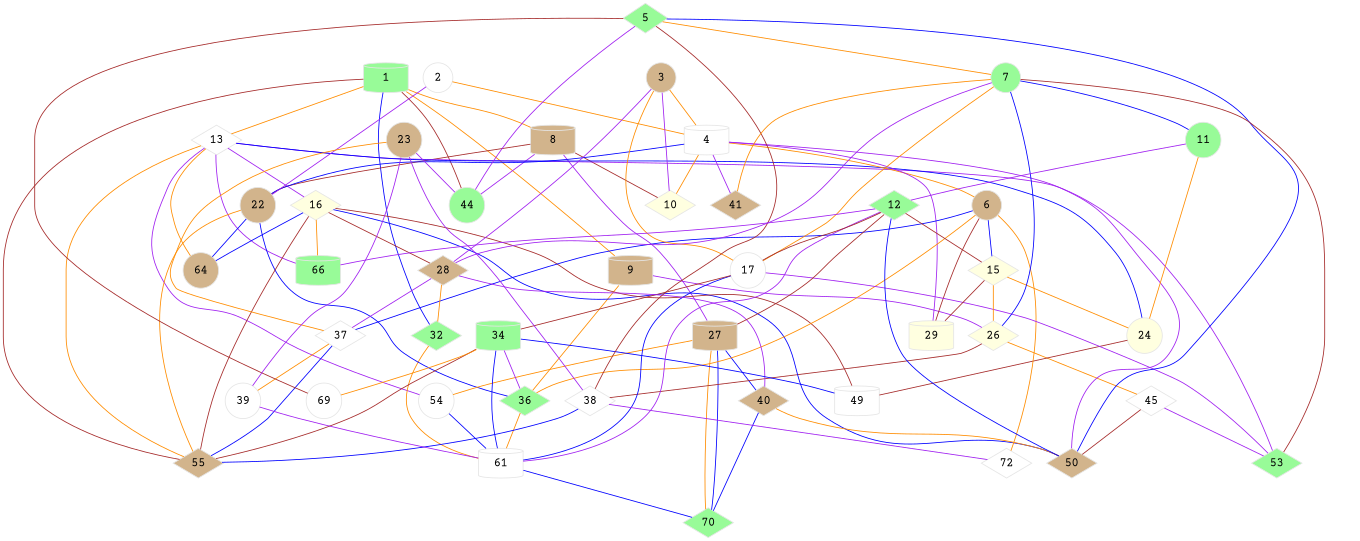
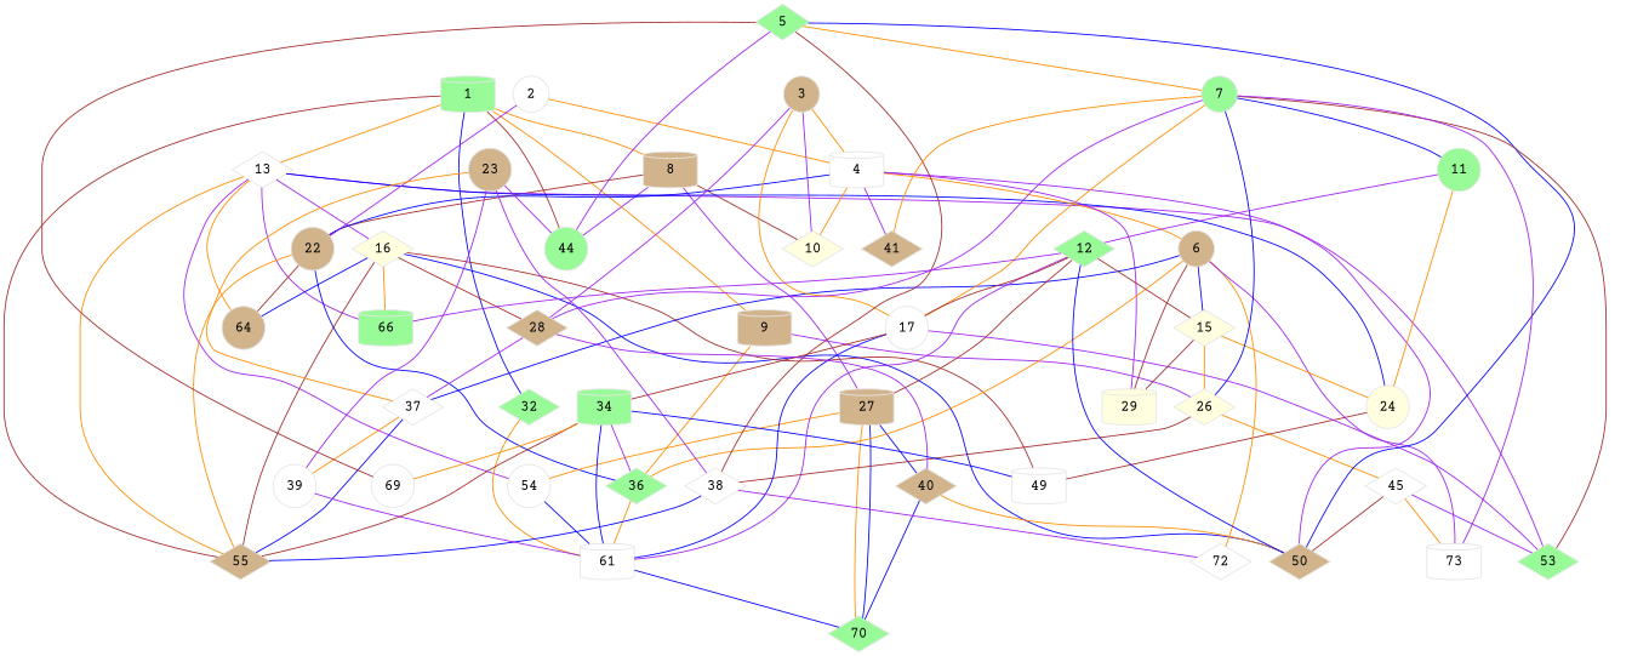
  graph {
    fontname="Courier Prime"
    node [color=gray90 fillcolor=white fontname="Courier Prime" shape=diamond style=filled]
    edge [color=darkorange fontname="Courier Prime"]
    1 [fillcolor=palegreen shape=cylinder super="+58"]
    8 [fillcolor=tan shape=cylinder super="+20"]
    9 [fillcolor=tan shape=cylinder super="+52"]
    13 [super="+14"]
    32 [fillcolor=palegreen]
    44 [fillcolor=palegreen shape=circle super="+51"]
    55 [fillcolor=tan super="+71"]
    22 [fillcolor=tan shape=circle super="+43"]
    10 [fillcolor=lightyellow]
    27 [fillcolor=tan shape=cylinder super="+30"]
    36 [fillcolor=palegreen]
    26 [fillcolor=lightyellow super="+62"]
    53 [fillcolor=palegreen]
    24 [fillcolor=lightyellow shape=circle super="+67"]
    66 [fillcolor=palegreen shape=cylinder]
    16 [fillcolor=lightyellow super="+60"]
    54 [shape=circle]
    64 [fillcolor=tan shape=circle]
    61 [shape=cylinder super="+68"]
    4 [shape=cylinder super="+21"]
    6 [fillcolor=tan shape=circle super="+18"]
    29 [fillcolor=lightyellow shape=cylinder super="+46"]
    41 [fillcolor=tan]
    50 [fillcolor=tan super="+56"]
    2 [shape=circle]
    3 [fillcolor=tan shape=circle super="+25"]
    17 [shape=circle super="+31"]
    28 [fillcolor=tan super="+33"]
    34 [fillcolor=palegreen shape=cylinder super="+42"]
    37 [super="+63"]
    40 [fillcolor=tan]
    15 [fillcolor=lightyellow]
    72
+   73 [shape=cylinder]
    5 [fillcolor=palegreen super="+19"]
    7 [fillcolor=palegreen shape=circle super="+47"]
    38
    69 [shape=circle]
    11 [fillcolor=palegreen shape=circle]
    39 [shape=circle]
    12 [fillcolor=palegreen super="+65"]
    45 [super="+48"]
    70 [fillcolor=palegreen]
    49 [shape=cylinder]
    23 [fillcolor=tan shape=circle super="+35"]
    1 -- 8
    1 -- 9 [weight=2]
    1 -- 13
    1 -- 32 [color=blue]
    1 -- 44 [color=brown]
    1 -- 55 [color=brown]
    8 -- 44 [color=purple weight=2]
    8 -- 22 [color=brown]
    8 -- 10 [color=brown]
    8 -- 27 [color=purple]
    9 -- 36
    9 -- 26 [color=purple]
    13 -- 55
    13 -- 53 [color=purple]
    13 -- 24 [color=blue]
    13 -- 66 [color=purple]
    13 -- 16 [color=purple]
    13 -- 54 [color=purple]
    13 -- 64
    32 -- 61
    22 -- 55
    22 -- 36 [color=blue]
-   22 -- 64 [color=blue]
+   22 -- 64 [color=brown]
    27 -- 54
    27 -- 40 [color=blue]
    27 -- 70
    27 -- 70 [color=blue]
    36 -- 61
    26 -- 38 [color=brown]
    26 -- 45
    24 -- 49 [color=brown]
    16 -- 55 [color=brown weight=3]
    16 -- 66
    16 -- 64 [color=blue]
    16 -- 50 [color=blue]
    16 -- 28 [color=brown]
    16 -- 49 [color=brown]
    54 -- 61 [color=blue]
    61 -- 70 [color=blue]
    4 -- 22 [color=blue]
    4 -- 10 [weight=2]
    4 -- 6
    4 -- 29 [color=purple]
    4 -- 41 [color=purple]
    4 -- 50 [color=purple]
    6 -- 36
    6 -- 29 [color=brown]
    6 -- 37 [color=blue]
    6 -- 15 [color=blue]
    6 -- 72 [weight=2]
+   6 -- 73 [color=purple]
    2 -- 22 [color=purple]
    2 -- 4
    3 -- 10 [color=purple]
    3 -- 4 [weight=2]
    3 -- 17
    3 -- 28 [color=purple]
    17 -- 53 [color=purple]
    17 -- 61 [color=blue]
    17 -- 34 [color=brown]
-   28 -- 32
    28 -- 37 [color=purple]
    28 -- 40 [color=purple]
    34 -- 55 [color=brown]
    34 -- 36 [color=purple]
    34 -- 61 [color=blue]
    34 -- 69
    34 -- 49 [color=blue]
    37 -- 55 [color=blue]
    37 -- 39
    40 -- 50
    40 -- 70 [color=blue]
    15 -- 26
    15 -- 24
    15 -- 29 [color=brown]
    5 -- 44 [color=purple]
    5 -- 50 [color=blue]
    5 -- 7
    5 -- 38 [color=brown]
    5 -- 69 [color=brown weight=2]
    7 -- 26 [color=blue]
    7 -- 53 [color=brown]
    7 -- 41
    7 -- 17
    7 -- 28 [color=purple]
+   7 -- 73 [color=purple]
    7 -- 11 [color=blue]
    38 -- 55 [color=blue]
    38 -- 72 [color=purple]
    11 -- 24
    11 -- 12 [color=purple]
    39 -- 61 [color=purple]
    12 -- 27 [color=brown]
    12 -- 66 [color=purple]
    12 -- 61 [color=purple]
    12 -- 50 [color=blue]
    12 -- 17 [color=brown]
    12 -- 15 [color=brown]
    45 -- 53 [color=purple]
    45 -- 50 [color=brown]
+   45 -- 73
    23 -- 44 [color=purple]
    23 -- 37
    23 -- 38 [color=purple]
    23 -- 39 [color=purple]
  }
